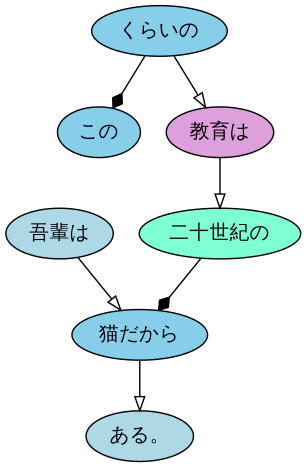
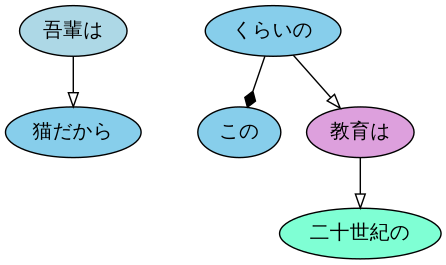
  digraph {
    fontname="Source Code Pro"
    node [fillcolor=skyblue fontname="Source Code Pro" style=filled]
    edge [arrowhead=onormal fontname="Source Code Pro"]
    n1 [fillcolor=lightblue label="吾輩は"]
    n2 [label="猫だから"]
-   n3 [fillcolor=lightblue label="ある。"]
    n4 [fillcolor=aquamarine label="二十世紀の"]
    n5 [label="この"]
    n6 [label="くらいの"]
    n7 [fillcolor=plum label="教育は"]
    n1 -> n2
-   n2 -> n3
-   n4 -> n2 [arrowhead=diamond]
    n6 -> n5 [arrowhead=diamond]
    n6 -> n7
    n7 -> n4
  }
